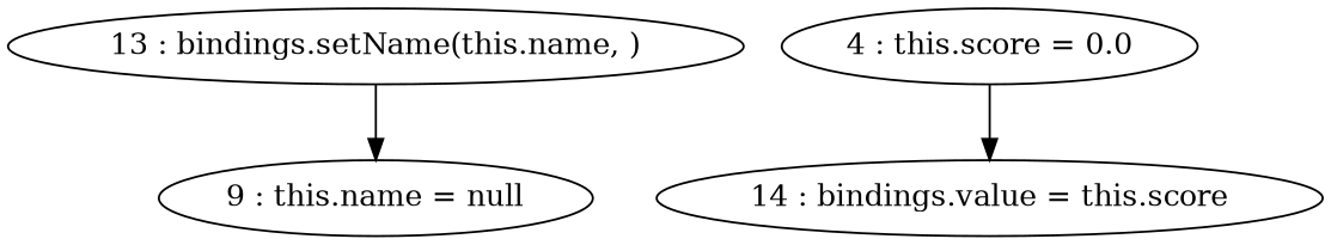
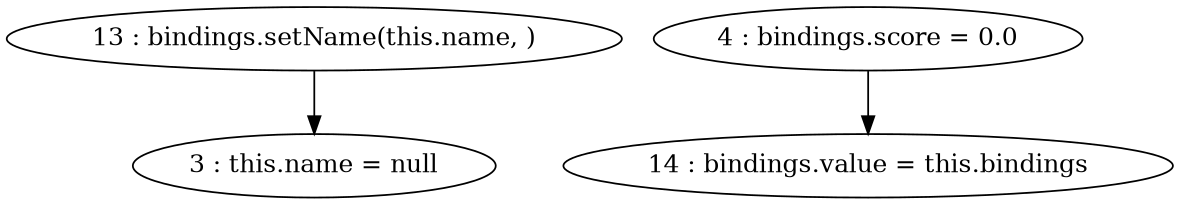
  digraph {
    "13 : bindings.setName(this.name, )"
-   "3 : this.name = null" [label="9 : this.name = null"]
-   "4 : this.score = 0.0"
-   "14 : bindings.value = this.score"
+   "3 : this.name = null"
+   "4 : this.score = 0.0" [label="4 : bindings.score = 0.0"]
+   "14 : bindings.value = this.score" [label="14 : bindings.value = this.bindings"]
    "13 : bindings.setName(this.name, )" -> "3 : this.name = null"
    "4 : this.score = 0.0" -> "14 : bindings.value = this.score"
  }
